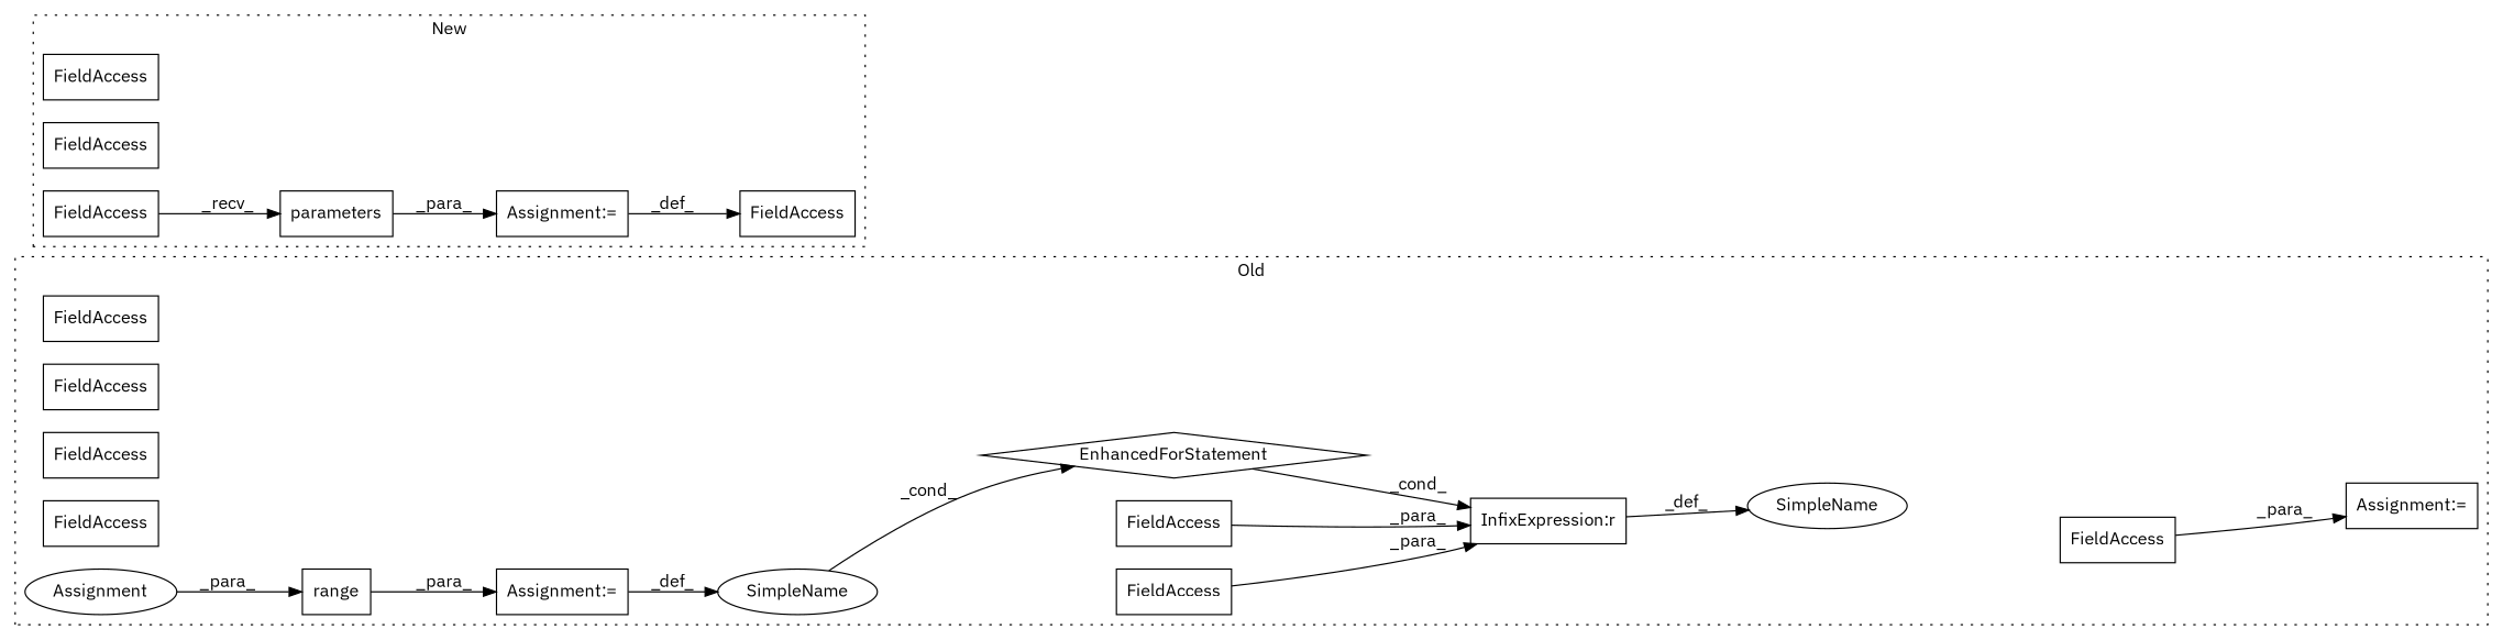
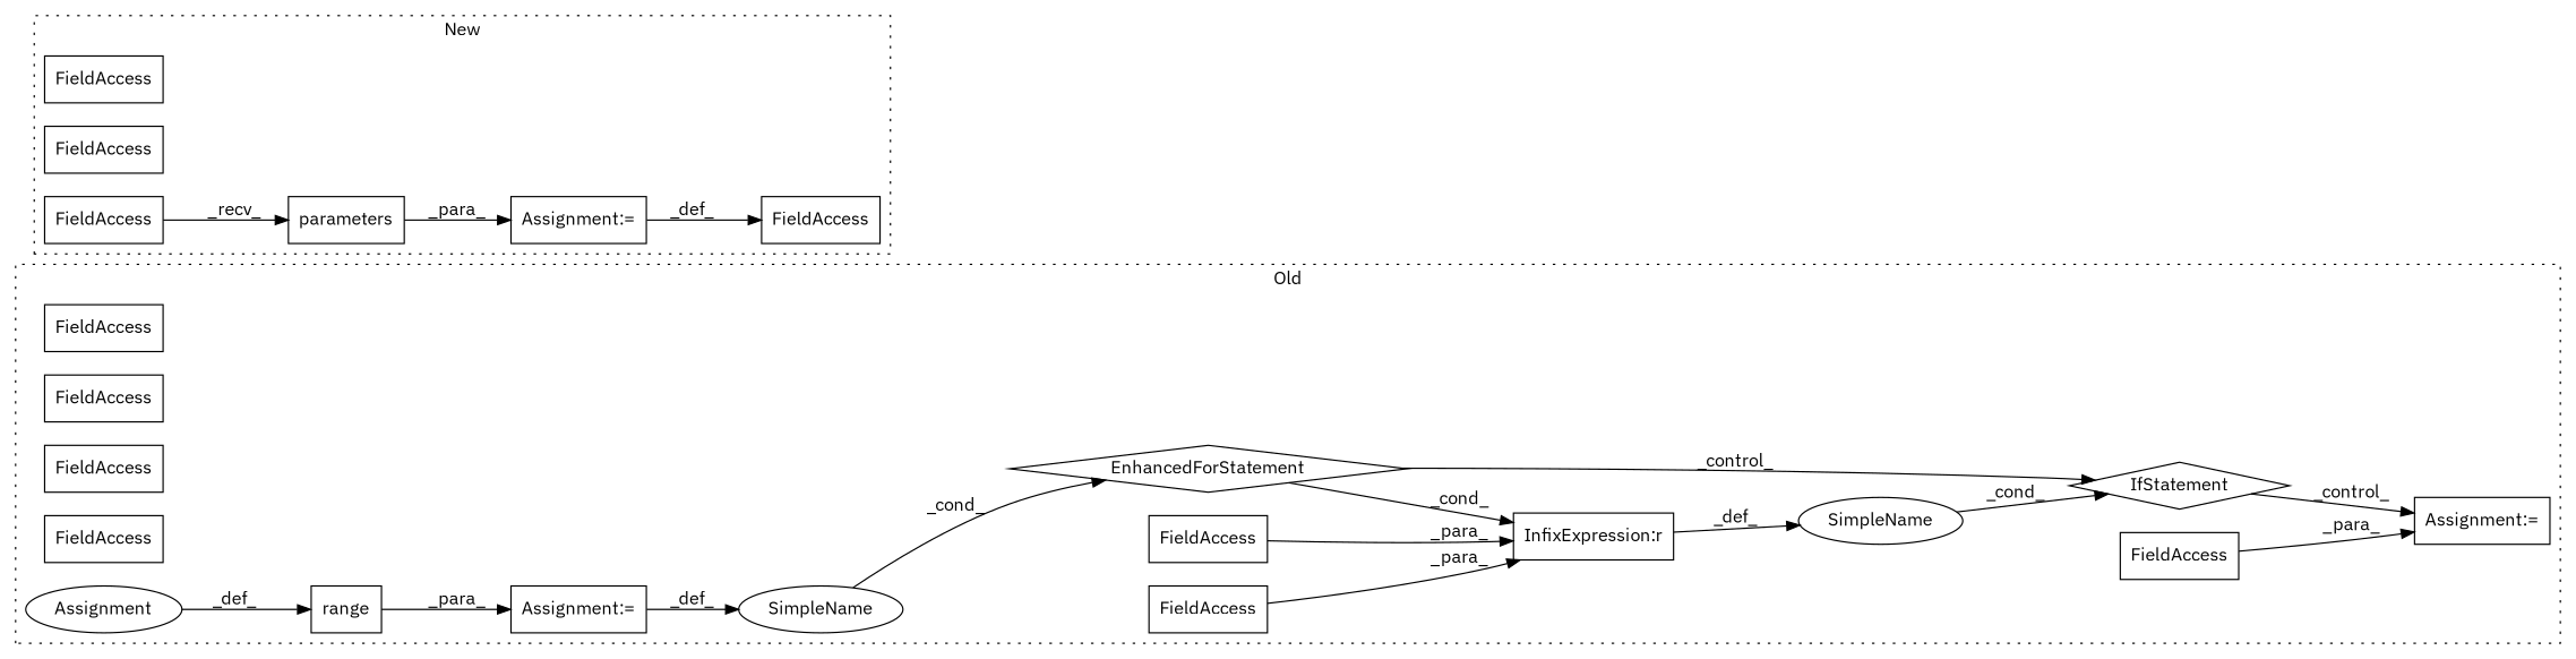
  digraph {
    fontname="IBM Plex Sans"
    rankdir=LR
    node [a=22 fontname="IBM Plex Sans" l=9 s="5239,5327" shape=box]
    edge [fontname="IBM Plex Sans"]
+   n1 [a=25 l="4,2" label=IfStatement s="5398,5421" shape=diamond]
    n2 [a=27 l=3 label="InfixExpression:r" s=5411]
    n3 [a=70 l="57,2" label=EnhancedForStatement shape=diamond]
    n4 [a=32 l="6,1" label=range s="5308,5326"]
    n5 [l=7 label=FieldAccess s=5414]
    n6 [label=FieldAccess s=5402]
    n7 [label=FieldAccess s=5443]
    n8 [l=7 label=FieldAccess s=5592]
    n9 [a=42 label=SimpleName shape=ellipse l="" s=""]
    n10 [a=7 l=1 label="Assignment:=" s=5442]
    n11 [a=34 l=1 label=Assignment s=5314 shape=ellipse]
    n12 [a=42 l=5 label=SimpleName s=5300 shape=ellipse]
    n13 [a=7 l="57,2" label="Assignment:="]
    n14 [l=7 label=FieldAccess s=5414]
    n15 [label=FieldAccess s=5402]
    n16 [label=FieldAccess s=5443]
    n17 [a=32 l=12 label=parameters s=4344]
    n18 [a=7 l=1 label="Assignment:=" s=4246]
    n19 [l=5 label=FieldAccess s=4335]
    n20 [label=FieldAccess s=4237]
    n21 [l=5 label=FieldAccess s=4533]
    n22 [l=5 label=FieldAccess s=4335]
    subgraph cluster_1 {
      label=Old
      style=dotted
+     n1
      n2
      n3
      n4
      n5
      n6
      n7
      n8
      n9
      n10
      n11
      n12
      n13
      n14
      n15
      n16
    }
    subgraph cluster_2 {
      label=New
      style=dotted
      n17
      n18
      n19
      n20
      n21
      n22
    }
+   n1 -> n10 [label=_control_]
    n2 -> n9 [label=_def_]
+   n3 -> n1 [label=_control_]
    n3 -> n2 [label=_cond_]
    n4 -> n13 [label=_para_]
-   n11 -> n4 [label=_para_]
+   n9 -> n1 [label=_cond_]
+   n11 -> n4 [label=_def_]
    n12 -> n3 [label=_cond_]
    n13 -> n12 [label=_def_]
    n14 -> n2 [label=_para_]
    n15 -> n2 [label=_para_]
    n16 -> n10 [label=_para_]
    n17 -> n18 [label=_para_]
    n18 -> n20 [label=_def_]
    n22 -> n17 [label=_recv_]
  }
